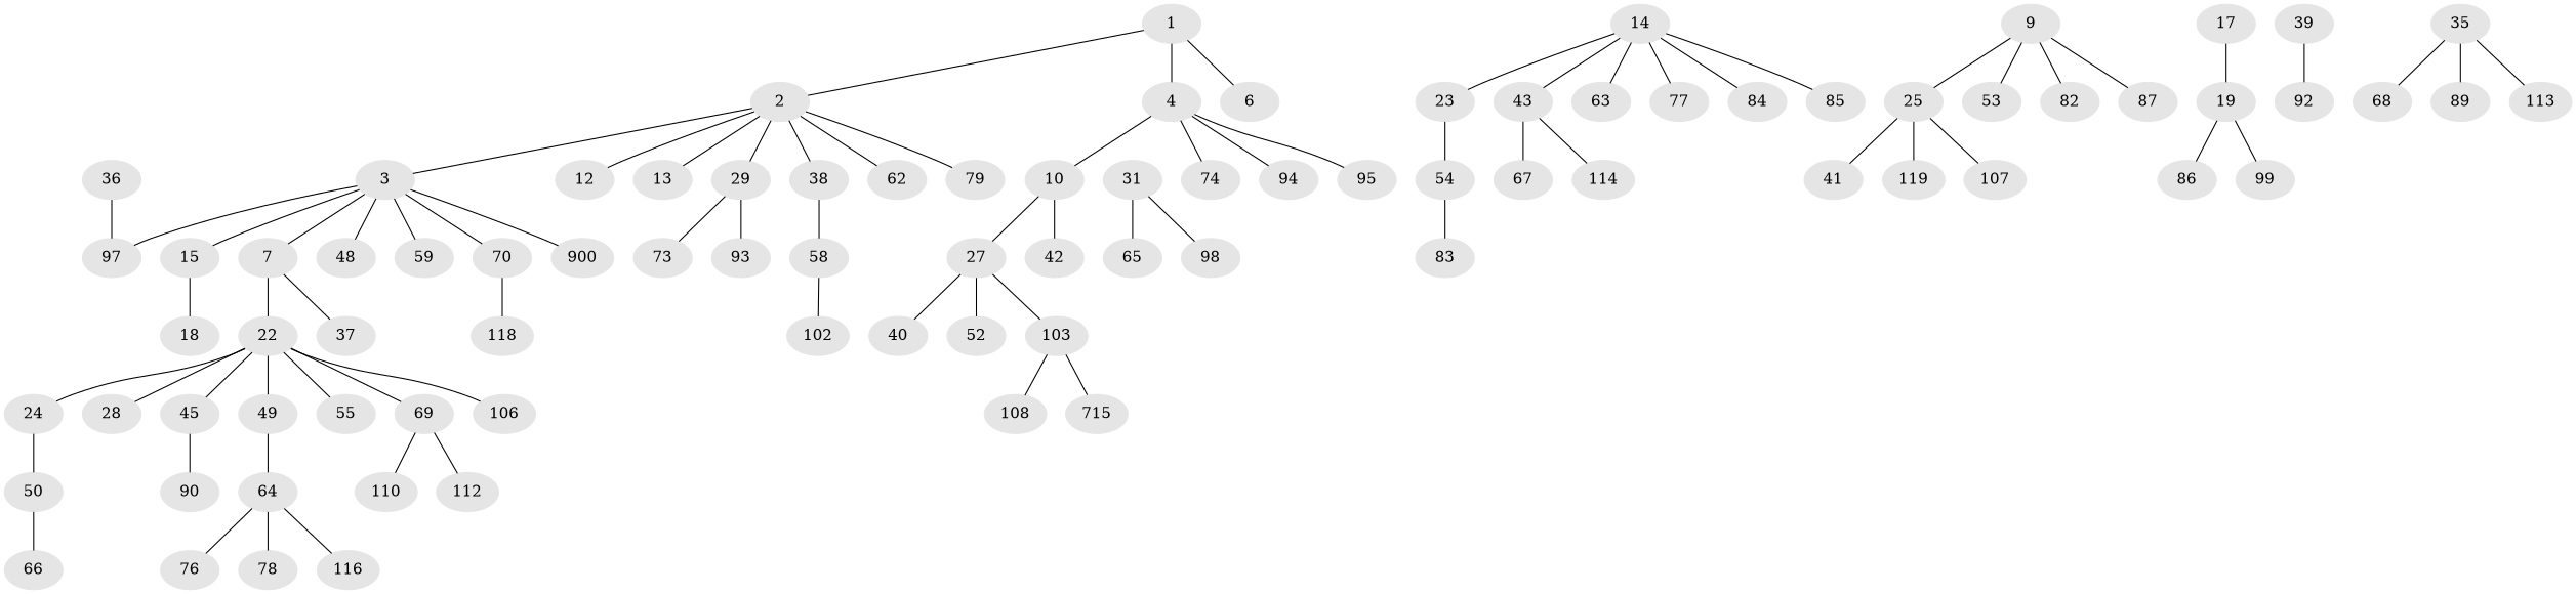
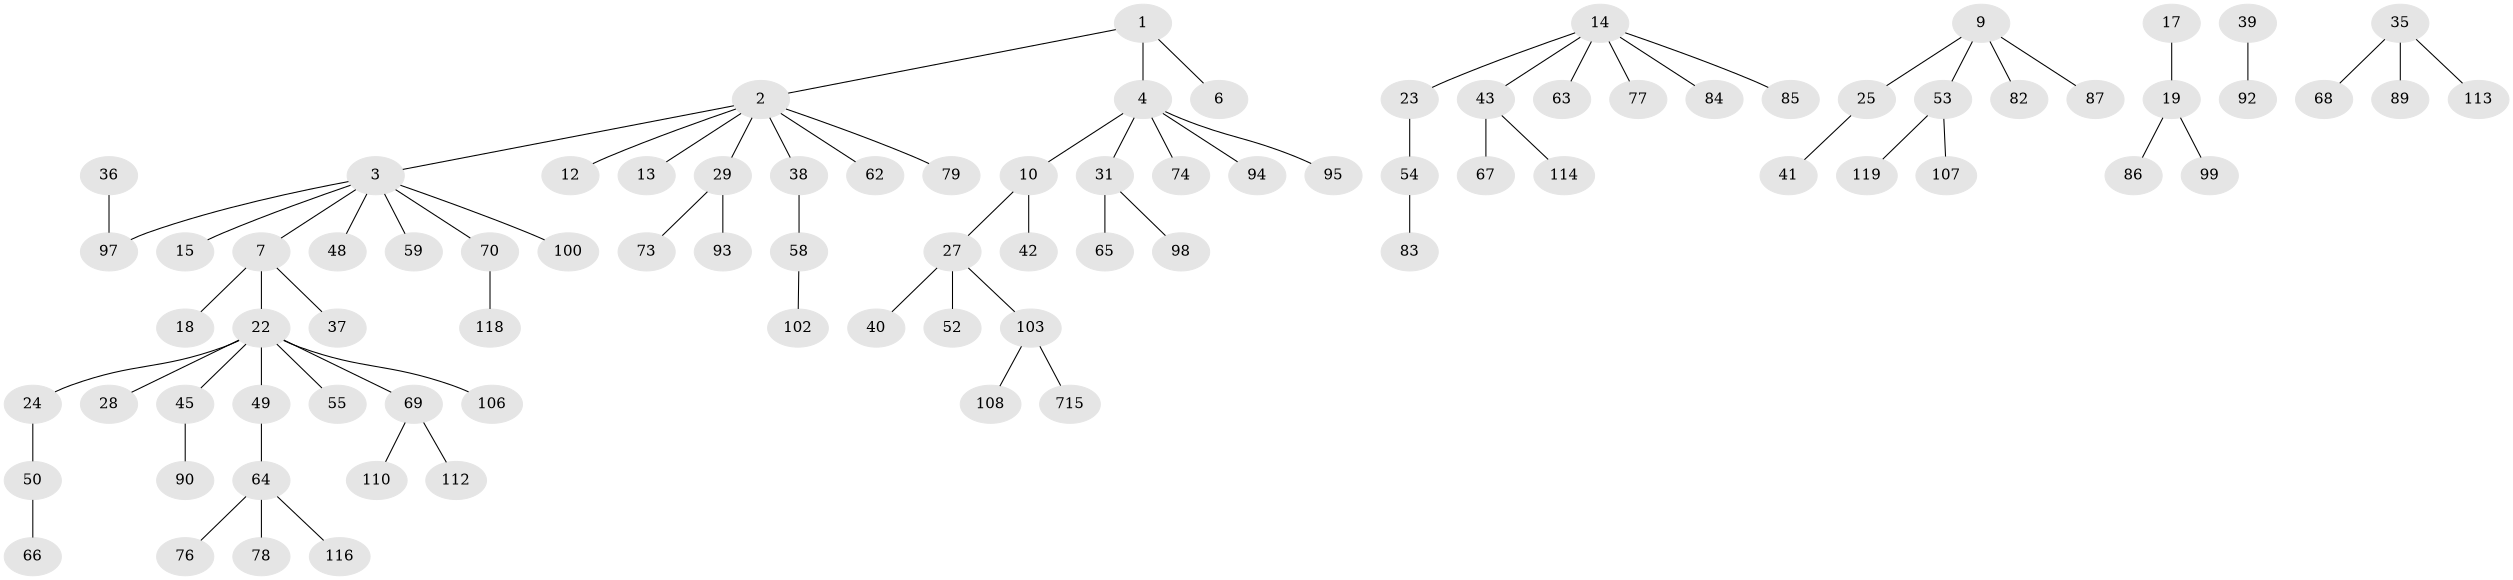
  graph {
    node [color=gray90 style=filled]
    2 [super="+5"]
    3 [super="+20"]
    12
    13
    29 [super="+44"]
    38 [super="+49"]
    62 [super="+96"]
    79 [super="+105"]
    1
    4 [super="+21"]
    6 [super="+51"]
    10 [super="+57"]
    31 [super="+60"]
    74
    94
    95
    7 [super="+11"]
    15
    48 [super="+101"]
    59
    70
-   100 [label=900]
+   100
    97
    73
    93
    58
    18
    22 [super="+26"]
    37 [super="+75"]
    36 [super="+80"]
    118
    27 [super="+32"]
    42
    14 [super="+30"]
    23
    43
    63
    77
    84
    85
    65
    98
    24
    28
    45 [super="+111"]
    n46 [label=49]
    55
    69 [super="+81"]
    106
    9 [super="+71"]
    25
    53 [super="+91"]
    82
    87
    17 [super="+33"]
    19 [super="+56"]
    41
    39
    92
    107
    119
    40
    52
    103
    54 [super="+117"]
    35 [super="+46"]
    68
    89 [super="+104"]
    113
    67
    114
    86
    99
    50
    90
    64 [super="+72"]
    110
    112
    83
    66
    108
    n82 [label=715]
    102
    76 [super="+88"]
    78
    116
    2 -- 3
    2 -- 12
    2 -- 13
    2 -- 29
    2 -- 38
    2 -- 62
    2 -- 79
    3 -- 7
    3 -- 15
    3 -- 48
    3 -- 59
    3 -- 70
    3 -- 100
    3 -- 97
    29 -- 73
    29 -- 93
    38 -- 58
    1 -- 2
    1 -- 4
    1 -- 6
    4 -- 10
+   4 -- 31
    4 -- 74
    4 -- 94
    4 -- 95
    10 -- 27
    10 -- 42
    31 -- 65
    31 -- 98
-   15 -- 18
+   7 -- 18
    7 -- 22
    7 -- 37
    70 -- 118
    58 -- 102
    22 -- 24
    22 -- 28
    22 -- 45
    22 -- n46
    22 -- 55
    22 -- 69
    22 -- 106
    36 -- 97
    27 -- 40
    27 -- 52
    27 -- 103
    14 -- 23
    14 -- 43
    14 -- 63
    14 -- 77
    14 -- 84
    14 -- 85
    23 -- 54
    43 -- 67
    43 -- 114
    24 -- 50
    45 -- 90
    n46 -- 64
    69 -- 110
    69 -- 112
    9 -- 25
    9 -- 53
    9 -- 82
    9 -- 87
    25 -- 41
-   25 -- 107
-   25 -- 119
+   53 -- 107
+   53 -- 119
    17 -- 19
    19 -- 86
    19 -- 99
    39 -- 92
    103 -- 108
    103 -- n82
    54 -- 83
    35 -- 68
    35 -- 89
    35 -- 113
    50 -- 66
    64 -- 76
    64 -- 78
    64 -- 116
  }
